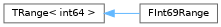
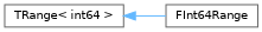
  digraph {
    rankdir=LR
    node [color=grey40 fillcolor=white fontname=Helvetica fontsize=10 shape=box style=filled]
    n1 [height=0.2 label="TRange\< int64 \>" width=0.4]
-   n2 [height=0.2 label=FInt69Range width=0.4]
+   n2 [height=0.2 label=FInt64Range width=0.4]
    n1 -> n2 [color=steelblue1 dir=back fontname=Helvetica fontsize=10 labelfontname=Helvetica labelfontsize=10 style=solid]
  }
